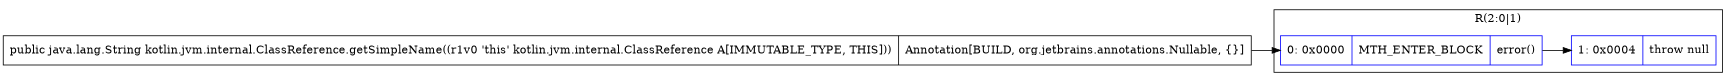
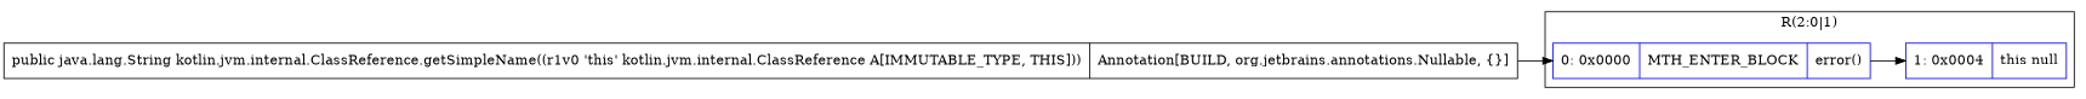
  digraph {
    rankdir=LR
    node [color=blue shape=record]
    n1 [label="{0\:\ 0x0000|MTH_ENTER_BLOCK\l|error()\l}"]
-   n2 [label="{1\:\ 0x0004|throw null\l}"]
+   n2 [label="{1\:\ 0x0004|this null\l}"]
    n3 [label="{public java.lang.String kotlin.jvm.internal.ClassReference.getSimpleName((r1v0 'this' kotlin.jvm.internal.ClassReference A[IMMUTABLE_TYPE, THIS]))  | Annotation[BUILD, org.jetbrains.annotations.Nullable, \{\}]\l}" color=""]
    subgraph cluster_1 {
      label="R(2:0|1)"
      n1
      n2
    }
    n1 -> n2
    n3 -> n1
  }
